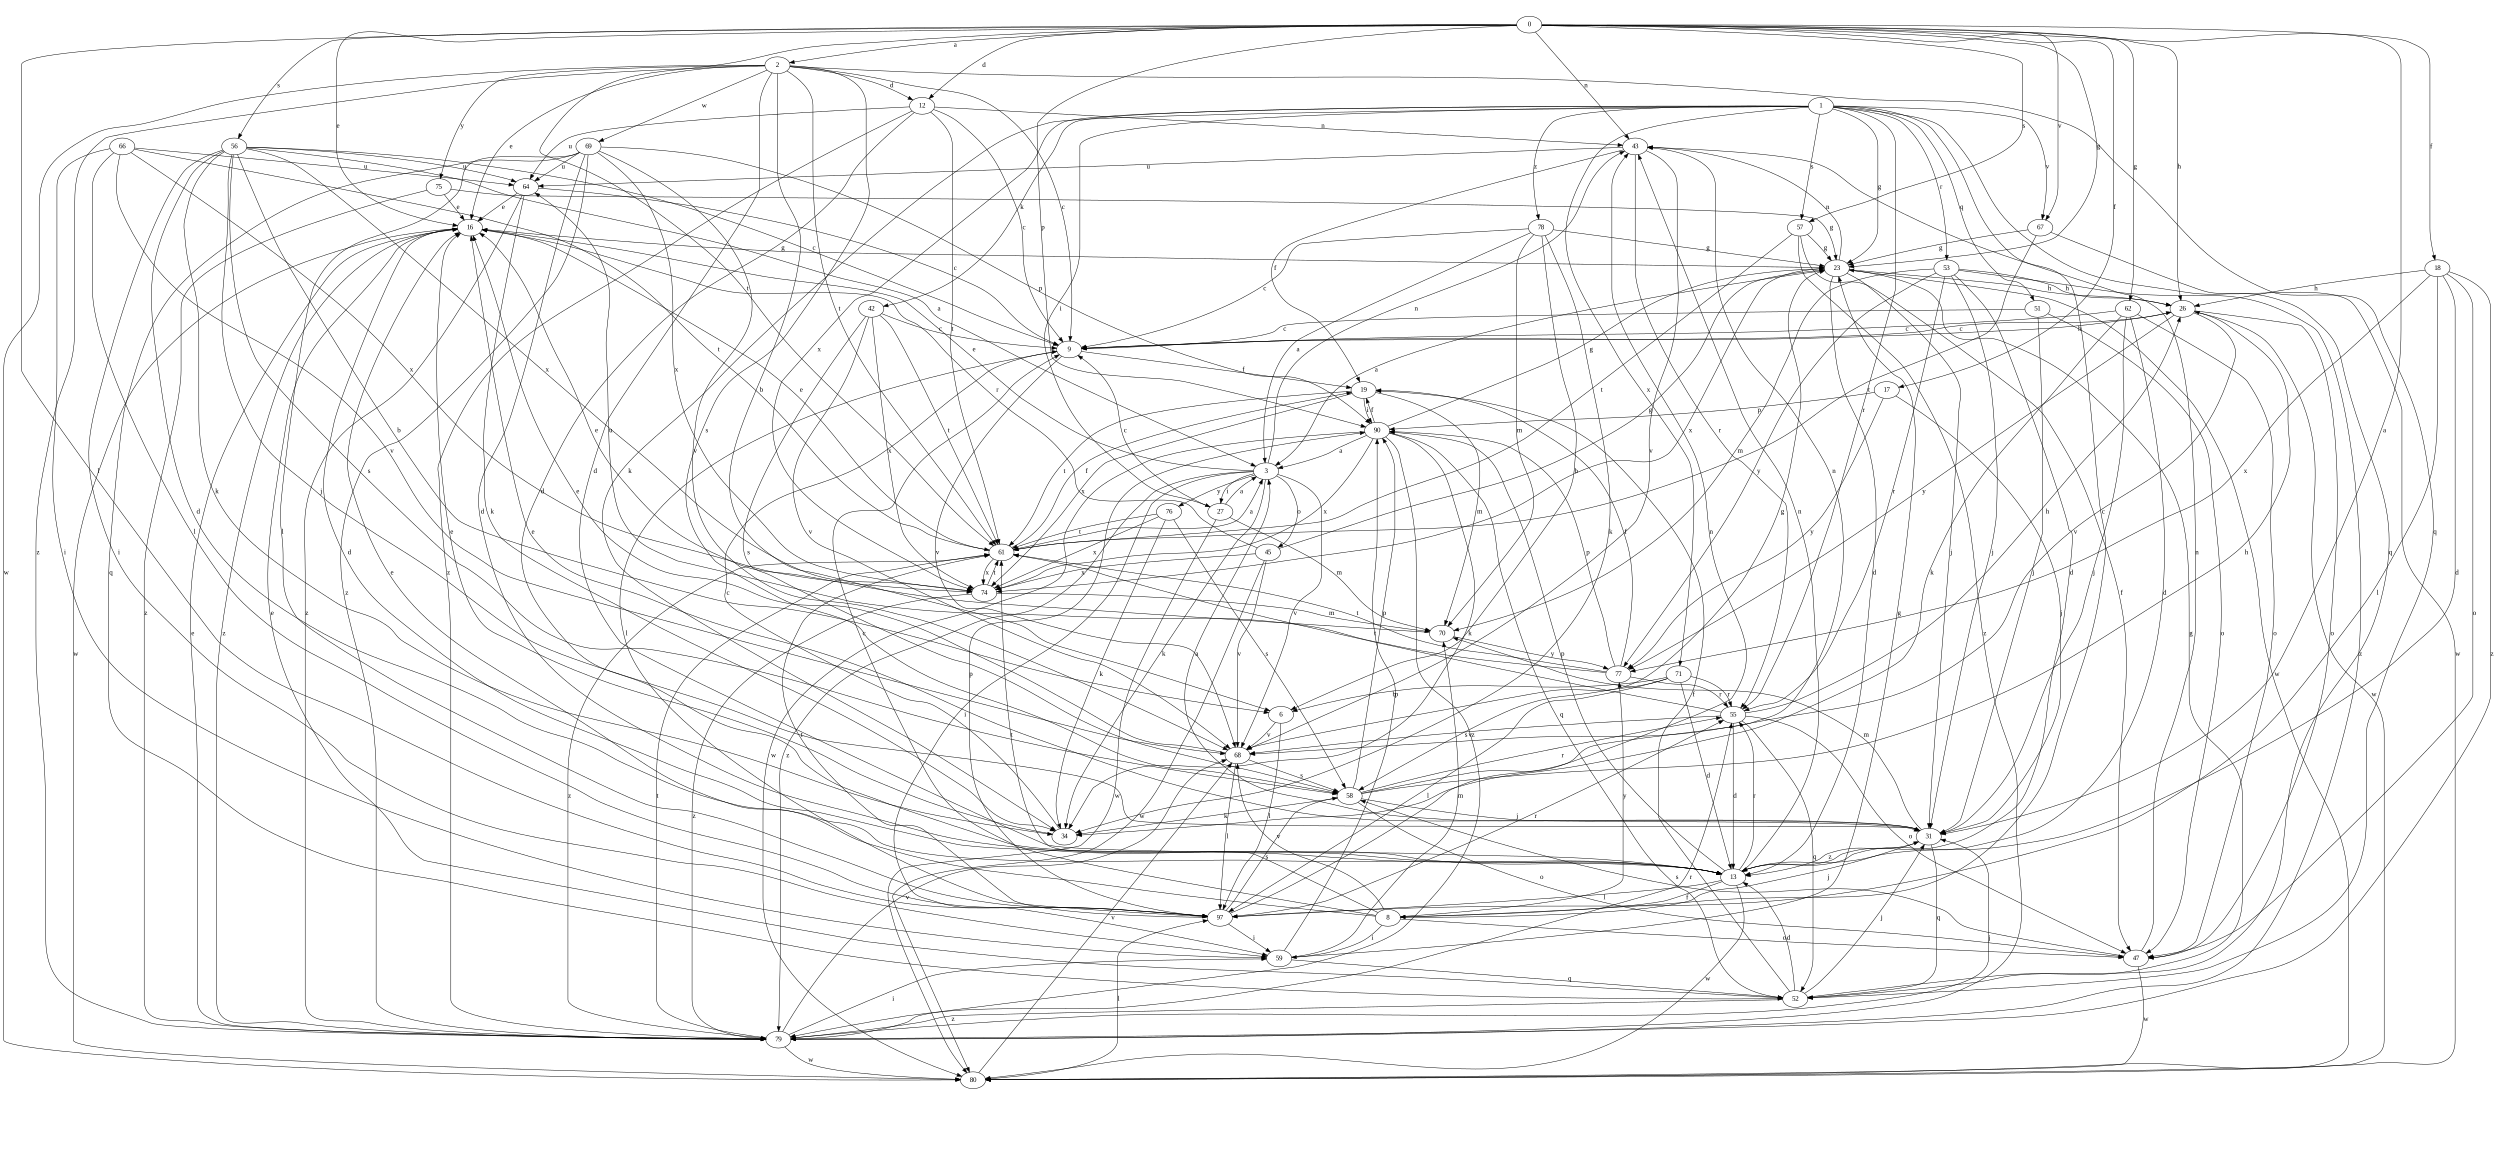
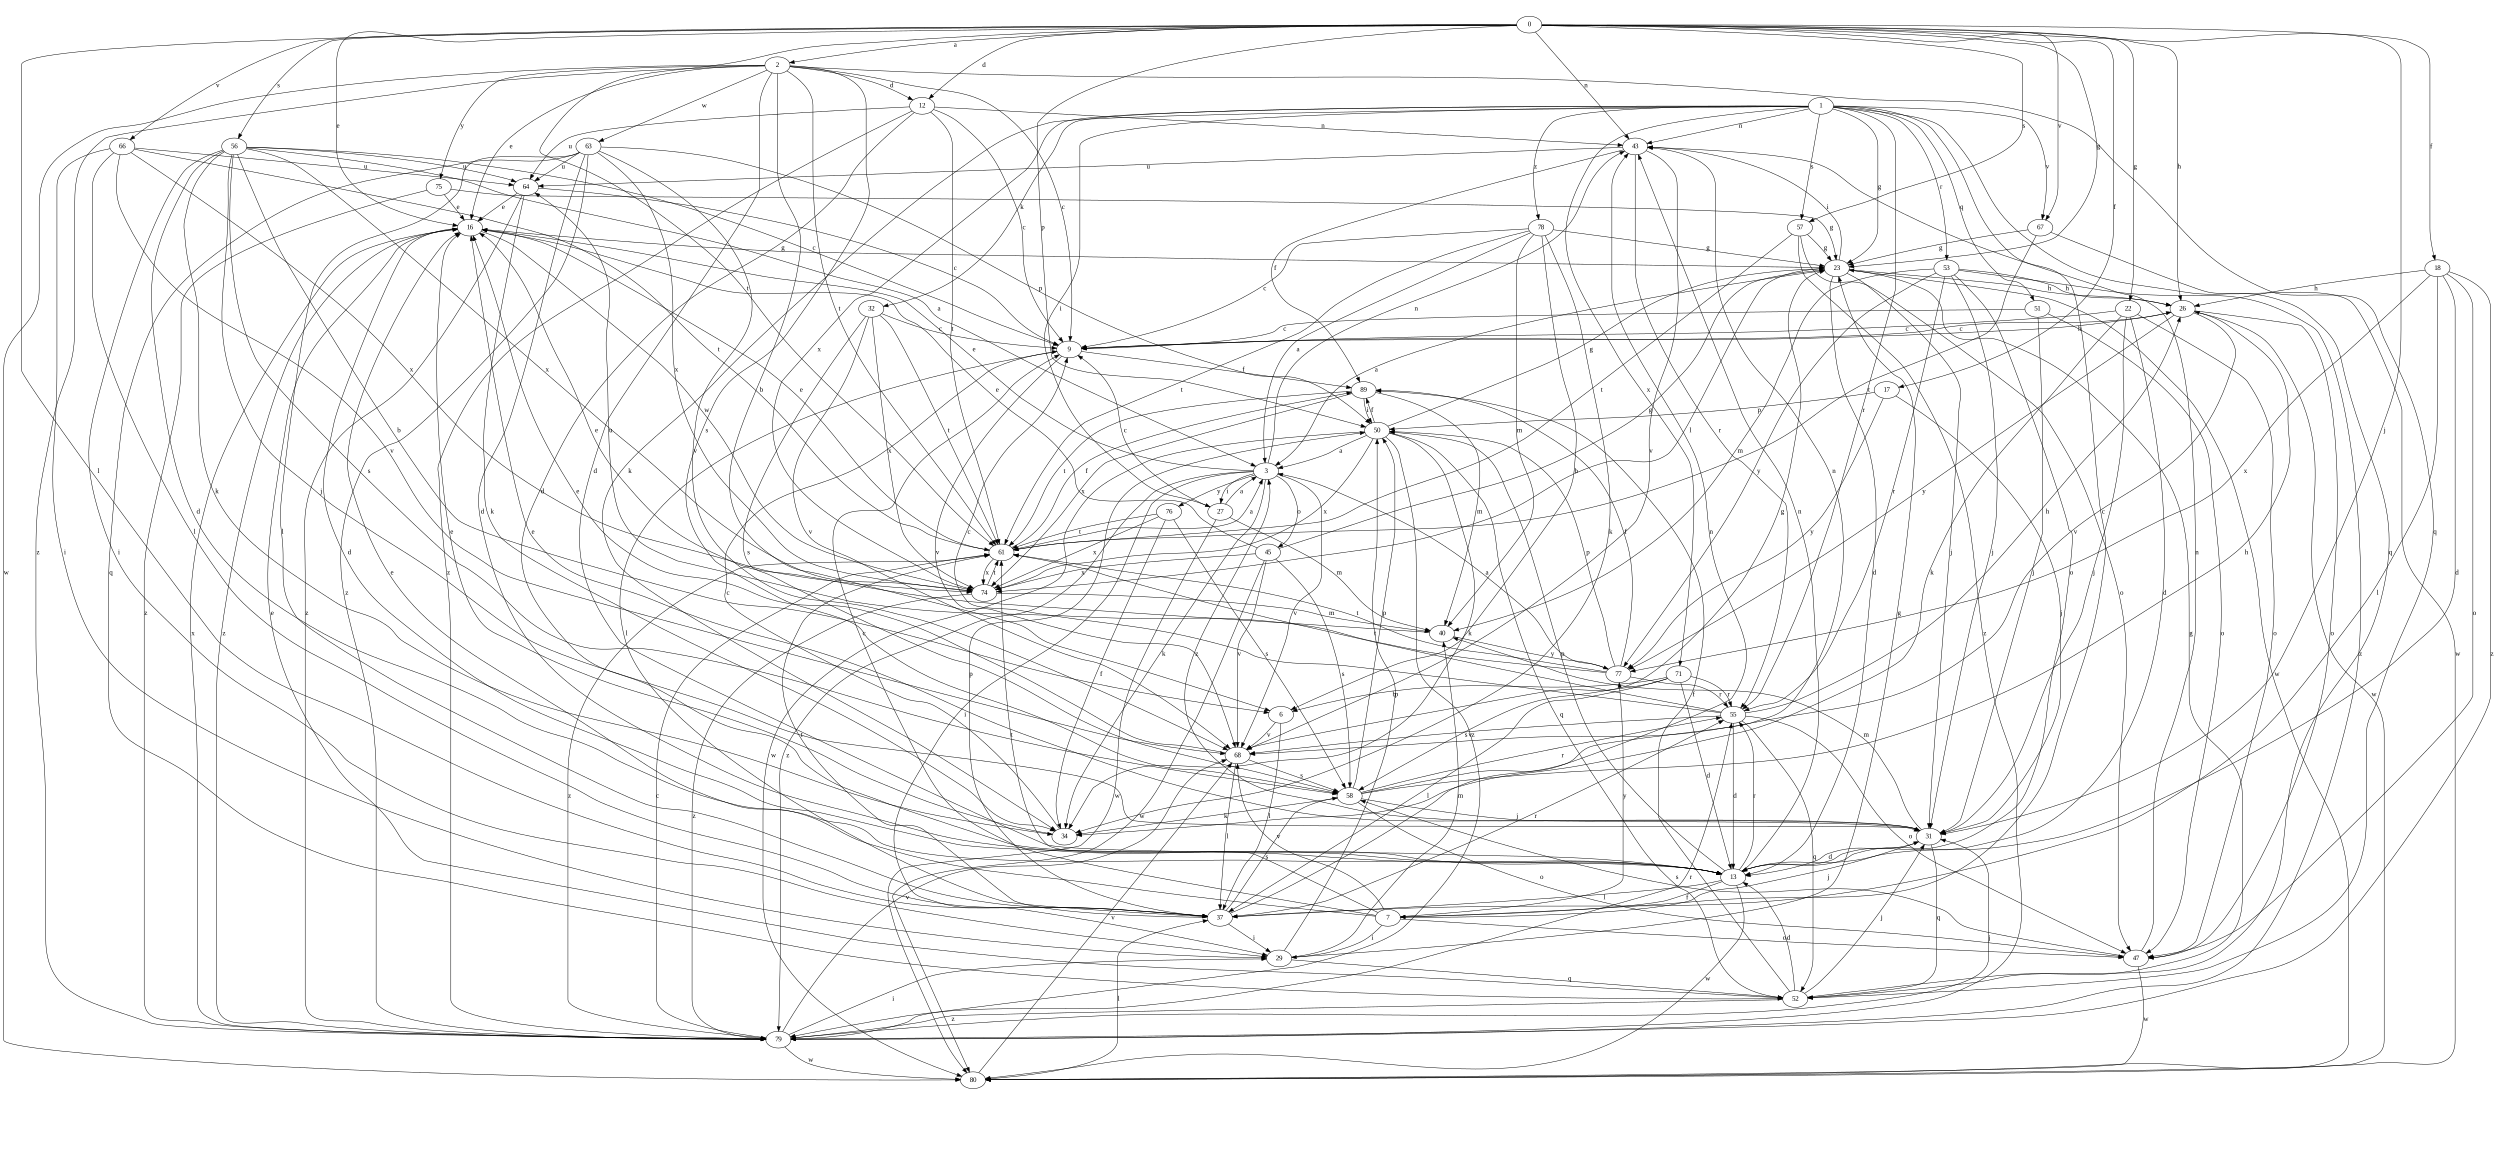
  strict digraph {
    fontname="Liberation Serif"
    node [fontname="Liberation Serif"]
    edge [fontname="Liberation Serif"]
    0
    2
    12
    16
    17
    18
-   22 [label=62]
+   22
    23
    26
    31
-   37 [label=97]
+   37
    43
-   50 [label=90]
+   50
    56
    57
    61
    66
    67
    52
    6
    9
    13
    58
-   69
+   69 [label=63]
    n25 [label=80]
    75
    79
    64
    77
    47
    34
    74
    3
    68
-   40 [label=70]
+   40
    55
-   29 [label=59]
-   19
+   29
+   19 [label=89]
    1
-   7 [label=8]
+   7
    27
-   32 [label=42]
+   32
    51
    53
    71
    78
    45
    76
    0 -> 2 [label=a]
    0 -> 12 [label=d]
    0 -> 16 [label=e]
    0 -> 17 [label=f]
    0 -> 18 [label=f]
    0 -> 22 [label=g]
    0 -> 23 [label=g]
    0 -> 26 [label=h]
-   0 -> 31 [label=a]
+   0 -> 31 [label=j]
    0 -> 37 [label=l]
    0 -> 43 [label=n]
    0 -> 50 [label=p]
    0 -> 56 [label=s]
    0 -> 57 [label=s]
    0 -> 61 [label=t]
+   0 -> 66 [label=v]
    0 -> 67 [label=v]
    2 -> 12 [label=d]
    2 -> 16 [label=e]
    2 -> 61 [label=t]
    2 -> 52 [label=q]
    2 -> 6 [label=b]
    2 -> 9 [label=c]
    2 -> 13 [label=d]
    2 -> 58 [label=s]
    2 -> 69 [label=w]
    2 -> n25 [label=w]
    2 -> 75 [label=y]
    2 -> 79 [label=z]
    12 -> 43 [label=n]
    12 -> 61 [label=t]
    12 -> 9 [label=c]
    12 -> 13 [label=d]
    12 -> 79 [label=z]
    12 -> 64 [label=u]
    16 -> 23 [label=g]
    16 -> 13 [label=d]
-   16 -> n25 [label=w]
+   16 -> 74 [label=w]
    16 -> 79 [label=z]
    17 -> 31 [label=j]
    17 -> 50 [label=p]
    17 -> 77 [label=y]
    18 -> 26 [label=h]
    18 -> 37 [label=l]
    18 -> 13 [label=d]
    18 -> 79 [label=z]
    18 -> 77 [label=x]
    18 -> 47 [label=o]
    22 -> 31 [label=j]
    22 -> 9 [label=c]
    22 -> 13 [label=d]
    22 -> 47 [label=o]
    22 -> 34 [label=k]
    23 -> 26 [label=h]
    23 -> 31 [label=j]
-   23 -> 43 [label=n]
+   23 -> 43 [label=i]
    23 -> 13 [label=d]
    23 -> n25 [label=w]
-   23 -> 74 [label=x]
+   23 -> 74 [label=l]
    23 -> 3 [label=a]
    26 -> 9 [label=c]
    26 -> n25 [label=w]
    26 -> 77 [label=y]
    26 -> 47 [label=o]
    26 -> 68 [label=v]
    31 -> 16 [label=e]
    31 -> 52 [label=q]
-   31 -> 13 [label=z]
-   31 -> 3 [label=a]
+   31 -> 13 [label=d]
+   31 -> 3 [label=z]
    31 -> 40 [label=m]
    37 -> 43 [label=n]
    37 -> 50 [label=p]
    37 -> 61 [label=t]
    37 -> 58 [label=s]
    37 -> 55 [label=r]
    37 -> 29 [label=i]
    43 -> 64 [label=u]
    43 -> 68 [label=v]
    43 -> 55 [label=r]
    43 -> 19 [label=f]
    50 -> 23 [label=g]
    50 -> 52 [label=q]
    50 -> n25 [label=w]
    50 -> 79 [label=z]
    50 -> 34 [label=k]
    50 -> 74 [label=x]
    50 -> 3 [label=a]
    50 -> 19 [label=f]
    56 -> 31 [label=j]
    56 -> 6 [label=b]
    56 -> 9 [label=c]
    56 -> 13 [label=d]
    56 -> 58 [label=s]
    56 -> 64 [label=u]
    56 -> 34 [label=k]
    56 -> 74 [label=x]
    56 -> 3 [label=a]
    56 -> 29 [label=i]
    57 -> 23 [label=g]
    57 -> 61 [label=t]
    57 -> 79 [label=z]
-   57 -> 47 [label=f]
+   57 -> 47 [label=o]
    61 -> 16 [label=e]
    61 -> 79 [label=z]
    61 -> 74 [label=x]
    61 -> 3 [label=a]
    61 -> 19 [label=f]
    66 -> 37 [label=l]
    66 -> 61 [label=t]
    66 -> 64 [label=u]
    66 -> 74 [label=x]
    66 -> 68 [label=v]
    66 -> 29 [label=i]
    67 -> 23 [label=g]
    67 -> 61 [label=t]
    67 -> n25 [label=w]
    52 -> 16 [label=e]
    52 -> 23 [label=g]
    52 -> 31 [label=j]
    52 -> 13 [label=d]
    52 -> 79 [label=z]
    52 -> 19 [label=f]
    6 -> 37 [label=l]
    6 -> 68 [label=v]
    9 -> 26 [label=h]
    9 -> 37 [label=l]
    9 -> 68 [label=v]
    9 -> 19 [label=f]
    13 -> 37 [label=l]
    13 -> 43 [label=n]
    13 -> 50 [label=p]
    13 -> n25 [label=w]
    13 -> 55 [label=r]
    13 -> 7 [label=f]
    58 -> 26 [label=h]
    58 -> 31 [label=j]
    58 -> 43 [label=n]
    58 -> 50 [label=p]
    58 -> 47 [label=o]
    58 -> 34 [label=k]
    58 -> 55 [label=r]
    69 -> 37 [label=l]
    69 -> 50 [label=p]
    69 -> 52 [label=q]
    69 -> 13 [label=d]
    69 -> 79 [label=z]
    69 -> 64 [label=u]
    69 -> 74 [label=x]
    69 -> 68 [label=v]
    n25 -> 37 [label=l]
    n25 -> 68 [label=v]
    75 -> 16 [label=e]
    75 -> 23 [label=g]
    75 -> 79 [label=z]
-   79 -> 16 [label=e]
+   79 -> 16 [label=x]
    79 -> 31 [label=j]
-   79 -> 61 [label=t]
+   79 -> 61 [label=c]
    79 -> n25 [label=w]
    79 -> 68 [label=v]
    79 -> 55 [label=r]
    79 -> 29 [label=i]
    64 -> 16 [label=e]
    64 -> 9 [label=c]
    64 -> 79 [label=z]
    64 -> 34 [label=k]
    77 -> 50 [label=p]
    77 -> 61 [label=t]
    77 -> 64 [label=u]
+   77 -> 3 [label=a]
    77 -> 55 [label=r]
    77 -> 19 [label=f]
    47 -> 43 [label=n]
    47 -> 58 [label=s]
    47 -> n25 [label=w]
    34 -> 16 [label=e]
    34 -> 9 [label=c]
    74 -> 61 [label=t]
    74 -> 79 [label=z]
    74 -> 40 [label=m]
    3 -> 16 [label=e]
    3 -> 43 [label=n]
    3 -> 79 [label=z]
    3 -> 34 [label=k]
    3 -> 68 [label=v]
    3 -> 29 [label=i]
    3 -> 27 [label=i]
    3 -> 45 [label=o]
    3 -> 76 [label=y]
    68 -> 16 [label=e]
    68 -> 23 [label=g]
    68 -> 37 [label=l]
    68 -> 58 [label=s]
    40 -> 16 [label=e]
    40 -> 77 [label=y]
    55 -> 26 [label=h]
    55 -> 61 [label=t]
    55 -> 52 [label=q]
+   55 -> 9 [label=c]
    55 -> 13 [label=d]
    55 -> 47 [label=o]
    55 -> 68 [label=v]
    29 -> 23 [label=g]
    29 -> 50 [label=p]
    29 -> 52 [label=q]
    29 -> 40 [label=m]
    19 -> 50 [label=i]
    19 -> 61 [label=t]
    19 -> 74 [label=x]
    19 -> 40 [label=m]
    1 -> 23 [label=g]
+   1 -> 43 [label=n]
    1 -> 57 [label=s]
    1 -> 67 [label=v]
    1 -> 52 [label=q]
    1 -> 34 [label=k]
    1 -> 74 [label=x]
    1 -> 55 [label=r]
    1 -> 7 [label=c]
    1 -> 27 [label=i]
    1 -> 32 [label=k]
    1 -> 51 [label=q]
    1 -> 53 [label=r]
    1 -> 71 [label=x]
    1 -> 78 [label=z]
    7 -> 16 [label=e]
    7 -> 31 [label=j]
    7 -> 61 [label=t]
    7 -> 9 [label=c]
    7 -> 77 [label=y]
    7 -> 47 [label=o]
    7 -> 68 [label=v]
    7 -> 29 [label=i]
    27 -> 9 [label=c]
    27 -> n25 [label=w]
    27 -> 3 [label=a]
    27 -> 40 [label=m]
    32 -> 61 [label=t]
    32 -> 9 [label=c]
    32 -> 58 [label=s]
    32 -> 74 [label=x]
    32 -> 68 [label=v]
    51 -> 31 [label=j]
    51 -> 9 [label=c]
    51 -> 47 [label=o]
    53 -> 26 [label=h]
    53 -> 31 [label=j]
-   53 -> 13 [label=d]
+   53 -> 13 [label=o]
    53 -> 79 [label=z]
    53 -> 77 [label=y]
    53 -> 40 [label=m]
    53 -> 55 [label=r]
    71 -> 37 [label=l]
    71 -> 6 [label=b]
    71 -> 13 [label=d]
    71 -> 58 [label=s]
    71 -> 55 [label=r]
    78 -> 23 [label=g]
+   78 -> 61 [label=t]
    78 -> 6 [label=b]
    78 -> 9 [label=c]
    78 -> 34 [label=k]
    78 -> 3 [label=a]
    78 -> 40 [label=m]
-   45 -> 16 [label=r]
+   45 -> 16 [label=e]
    45 -> 23 [label=g]
+   45 -> 58 [label=s]
    45 -> n25 [label=w]
    45 -> 74 [label=x]
    45 -> 68 [label=v]
    76 -> 61 [label=t]
    76 -> 58 [label=s]
-   76 -> 34 [label=k]
+   76 -> 34 [label=f]
    76 -> 74 [label=x]
  }
